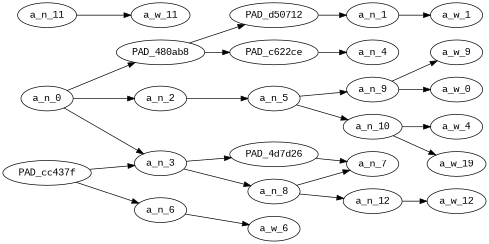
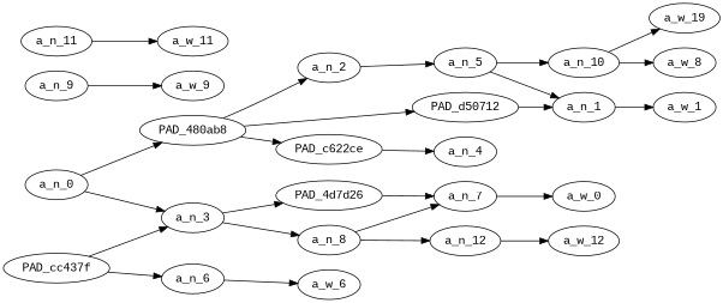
  strict digraph {
    fontname="Liberation Mono"
    rankdir=LR
    node [div_dir=1 fontname="Liberation Mono" index=0 level=1 text_span="[0]" value=0.07247623]
    edge [fontname="Liberation Mono"]
    a_n_0 [level=4 text_span="[0, 1, 2, 3, 4, 5, 6, 7]" value=0.99999999]
    PAD_480ab8 [level=3]
    a_n_2 [index=1 level=3 text_span="[1, 2, 3]" value=0.41531422]
    a_n_3 [div_dir=-1 index=2 level=3 text_span="[4, 5, 6, 7]" value=0.51187470]
    n5 [label=PAD_d50712 level=2]
    PAD_c622ce [index=1 level=2 text_span="[1]" value=0.09676638]
    a_n_5 [div_dir=-1 index=2 level=2 text_span="[2, 3]" value=0.31818864]
    PAD_4d7d26 [div_dir=-1 index=4 level=2 text_span="[5]" value=0.19437605]
    a_n_8 [index=5 level=2 text_span="[6, 7]" value=0.21854803]
    a_n_1
    a_n_4 [index=1 text_span="[1]" value=0.09676638]
    a_n_9 [index=2 text_span="[2]" value=0.12479176]
    a_n_10 [div_dir=-1 index=3 text_span="[3]" value=0.19334314]
    PAD_cc437f [index=3 level=2 text_span="[4]" value=0.09882361]
    a_n_6 [index=4 text_span="[4]" value=0.09882361]
    a_n_7 [div_dir=-1 index=5 text_span="[5]" value=0.19437605]
    a_n_12 [div_dir=-1 index=7 text_span="[7]" value=0.14390540]
    a_w_1 [div_dir=0 level=0 value=this]
    a_w_9 [div_dir=0 index=2 level=0 text_span="[2]" value=single]
-   a_w_4 [div_dir=0 index=1 level=0 text_span="[1]" value=being]
+   a_w_4 [div_dir=0 index=1 level=0 text_span="[1]" value=being label=a_w_8]
    n21 [div_dir=0 index=3 label=a_w_19 level=0 text_span="[3]" value=shit]
    a_w_6 [div_dir=0 index=4 level=0 text_span="[4]" value=is]
    n23 [div_dir=0 index=5 label=a_w_0 level=0 text_span="[5]" value=ghetto]
    a_n_11 [index=6 text_span="[6]" value=0.07463299]
    a_w_11 [div_dir=0 index=6 level=0 text_span="[6]" value=as]
    a_w_12 [div_dir=0 index=7 level=0 text_span="[7]" value=fuck]
    a_n_0 -> PAD_480ab8
-   a_n_0 -> a_n_2
+   PAD_480ab8 -> a_n_2
    a_n_0 -> a_n_3
    PAD_480ab8 -> n5
    PAD_480ab8 -> PAD_c622ce
    a_n_2 -> a_n_5
    a_n_3 -> PAD_4d7d26
    a_n_3 -> a_n_8
    n5 -> a_n_1
    PAD_c622ce -> a_n_4
-   a_n_5 -> a_n_9
+   a_n_5 -> a_n_1
    a_n_5 -> a_n_10
    PAD_4d7d26 -> a_n_7
    a_n_8 -> a_n_7
    a_n_8 -> a_n_12
    a_n_1 -> a_w_1
    a_n_9 -> a_w_9
    a_n_10 -> a_w_4
    a_n_10 -> n21
    PAD_cc437f -> a_n_3
    PAD_cc437f -> a_n_6
    a_n_6 -> a_w_6
-   a_n_9 -> n23
+   a_n_7 -> n23
    a_n_12 -> a_w_12
    a_n_11 -> a_w_11
  }
